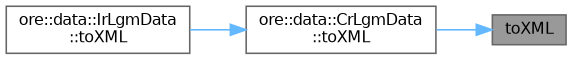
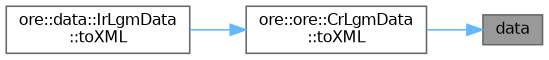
  digraph {
    rankdir=RL
    node [color=grey40 fillcolor=white fontname=Helvetica fontsize=10 shape=box style=filled]
    edge [color=steelblue1 dir=back fontname=Helvetica fontsize=10 labelfontname=Helvetica labelfontsize=10 style=solid]
-   n1 [color=gray40 fillcolor=grey60 fontcolor=black height=0.2 label=toXML width=0.4]
-   n2 [height=0.2 label="ore::data::CrLgmData\l::toXML" width=0.4]
+   n1 [color=gray40 fillcolor=grey60 fontcolor=black height=0.2 label=data width=0.4]
+   n2 [height=0.2 label="ore::ore::CrLgmData\l::toXML" width=0.4]
    n3 [height=0.2 label="ore::data::IrLgmData\l::toXML" width=0.4]
    n1 -> n2
    n2 -> n3
  }
